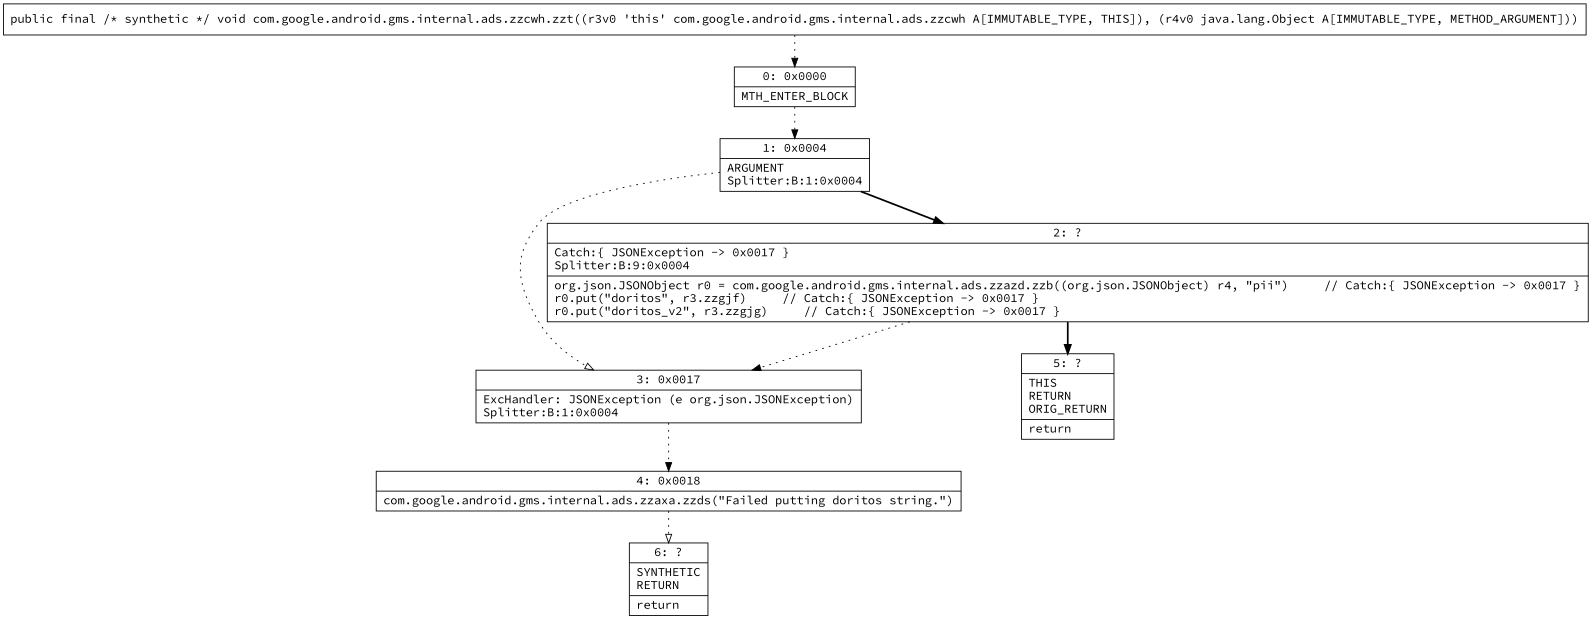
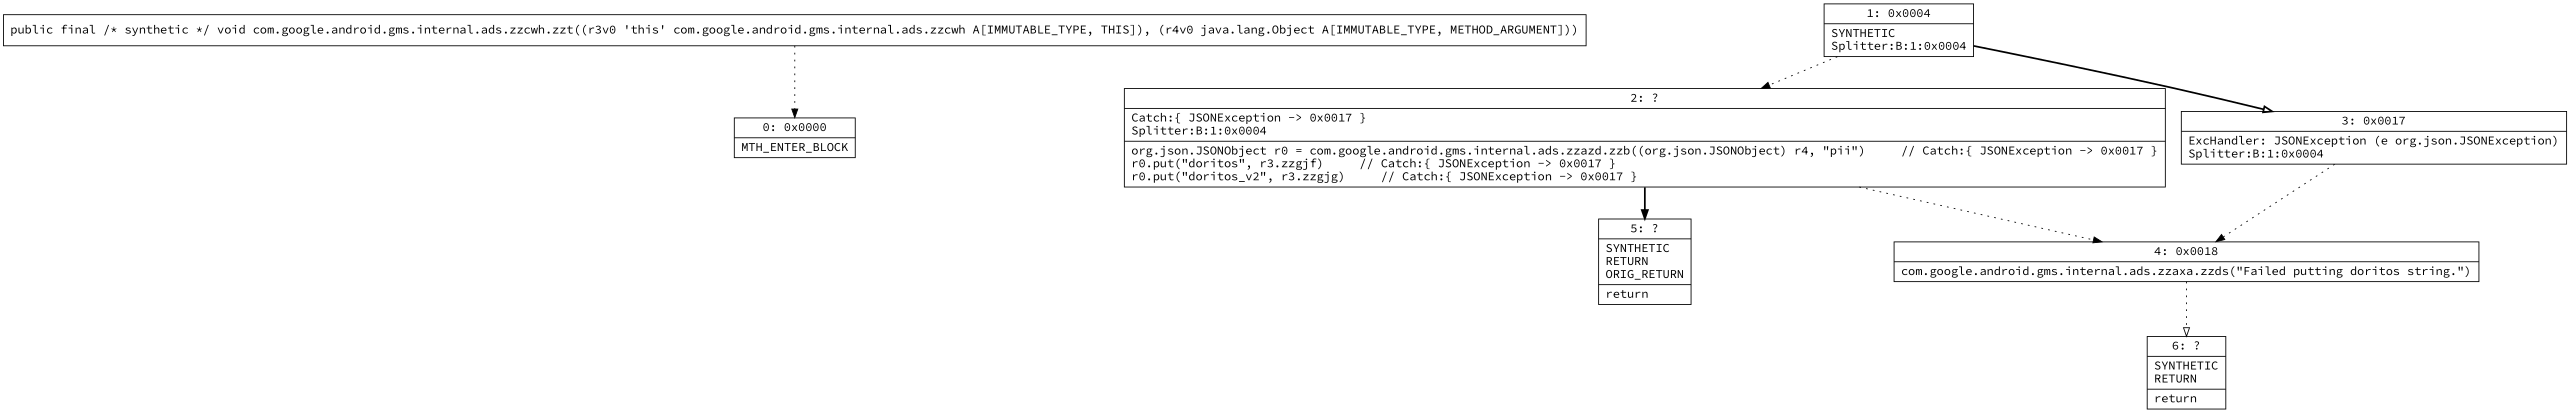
  digraph {
    fontname="Source Code Pro"
    node [fontname="Source Code Pro" shape=record]
    edge [arrowhead=normal fontname="Source Code Pro" style=dotted]
    n1 [label="{0\:\ 0x0000|MTH_ENTER_BLOCK\l}"]
-   n2 [label="{1\:\ 0x0004|ARGUMENT\lSplitter:B:1:0x0004\l}"]
-   n3 [label="{2\:\ ?|Catch:\{ JSONException \-\> 0x0017 \}\lSplitter:B:9:0x0004\l|org.json.JSONObject r0 = com.google.android.gms.internal.ads.zzazd.zzb((org.json.JSONObject) r4, \"pii\")     \/\/ Catch:\{ JSONException \-\> 0x0017 \}\lr0.put(\"doritos\", r3.zzgjf)     \/\/ Catch:\{ JSONException \-\> 0x0017 \}\lr0.put(\"doritos_v2\", r3.zzgjg)     \/\/ Catch:\{ JSONException \-\> 0x0017 \}\l}"]
+   n2 [label="{1\:\ 0x0004|SYNTHETIC\lSplitter:B:1:0x0004\l}"]
+   n3 [label="{2\:\ ?|Catch:\{ JSONException \-\> 0x0017 \}\lSplitter:B:1:0x0004\l|org.json.JSONObject r0 = com.google.android.gms.internal.ads.zzazd.zzb((org.json.JSONObject) r4, \"pii\")     \/\/ Catch:\{ JSONException \-\> 0x0017 \}\lr0.put(\"doritos\", r3.zzgjf)     \/\/ Catch:\{ JSONException \-\> 0x0017 \}\lr0.put(\"doritos_v2\", r3.zzgjg)     \/\/ Catch:\{ JSONException \-\> 0x0017 \}\l}"]
    n4 [label="{3\:\ 0x0017|ExcHandler: JSONException (e org.json.JSONException)\lSplitter:B:1:0x0004\l}"]
-   n5 [label="{5\:\ ?|THIS\lRETURN\lORIG_RETURN\l|return\l}"]
+   n5 [label="{5\:\ ?|SYNTHETIC\lRETURN\lORIG_RETURN\l|return\l}"]
    n6 [label="{4\:\ 0x0018|com.google.android.gms.internal.ads.zzaxa.zzds(\"Failed putting doritos string.\")\l}"]
    n7 [label="{6\:\ ?|SYNTHETIC\lRETURN\l|return\l}"]
    n8 [label="{public final \/* synthetic *\/ void com.google.android.gms.internal.ads.zzcwh.zzt((r3v0 'this' com.google.android.gms.internal.ads.zzcwh A[IMMUTABLE_TYPE, THIS]), (r4v0 java.lang.Object A[IMMUTABLE_TYPE, METHOD_ARGUMENT])) }"]
-   n1 -> n2
-   n2 -> n3 [style=bold]
-   n2 -> n4 [arrowhead=onormal]
-   n3 -> n4
+   n2 -> n3
+   n2 -> n4 [arrowhead=onormal style=bold]
+   n3 -> n6
    n3 -> n5 [style=bold]
    n4 -> n6
    n6 -> n7 [arrowhead=onormal]
    n8 -> n1
  }
